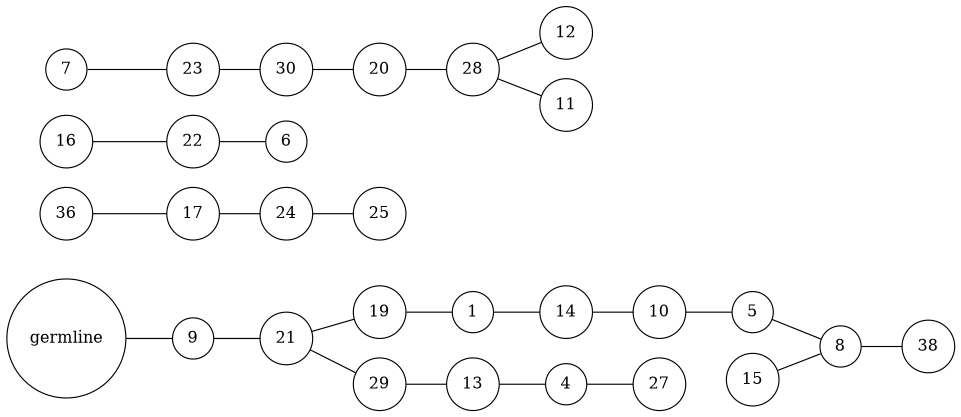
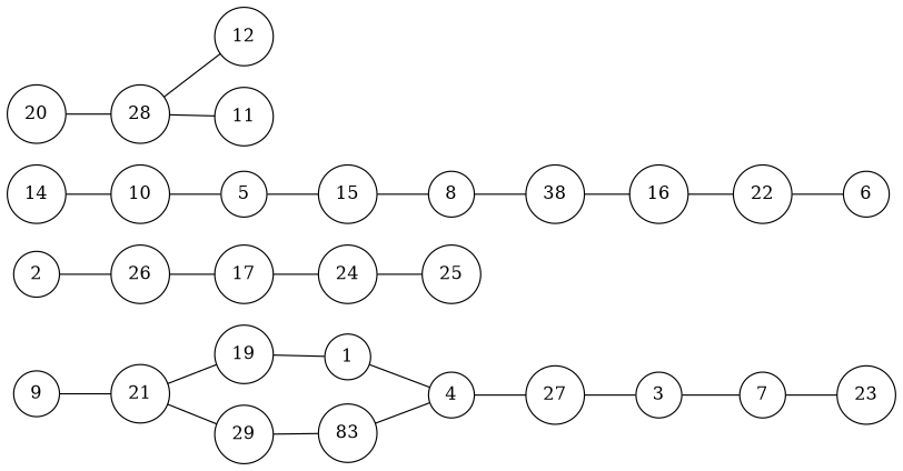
  graph {
    rankdir=LR
    splines=line
    node [shape=circle]
-   n1 [label=germline]
    n2 [label=9]
    n3 [label=21]
    n4 [label=19]
    n5 [label=29]
    n6 [label=1]
-   n8 [label=36]
-   n9 [label=13]
+   n7 [label=2]
+   n8 [label=26]
+   n9 [label=83]
    n10 [label=14]
    n11 [label=10]
    n12 [label=5]
    n13 [label=15]
    n14 [label=8]
    n15 [label=38]
    n16 [label=16]
    n17 [label=22]
    n18 [label=6]
    n19 [label=12]
    n20 [label=17]
    n21 [label=24]
    n22 [label=25]
    n23 [label=4]
    n24 [label=27]
+   n25 [label=3]
    n26 [label=7]
    n27 [label=23]
-   n28 [label=30]
    n29 [label=20]
    n30 [label=28]
    n31 [label=11]
-   n1 -- n2
    n2 -- n3
    n3 -- n4
    n3 -- n5
    n4 -- n6
    n5 -- n9
-   n6 -- n10
+   n6 -- n23
+   n7 -- n8
    n8 -- n20
    n9 -- n23
    n10 -- n11
    n11 -- n12
-   n12 -- n14
+   n12 -- n13
    n13 -- n14
    n14 -- n15
+   n15 -- n16
    n16 -- n17
    n17 -- n18
    n20 -- n21
    n21 -- n22
    n23 -- n24
+   n24 -- n25
+   n25 -- n26
    n26 -- n27
-   n27 -- n28
-   n28 -- n29
    n29 -- n30
    n30 -- n19
    n30 -- n31
  }
